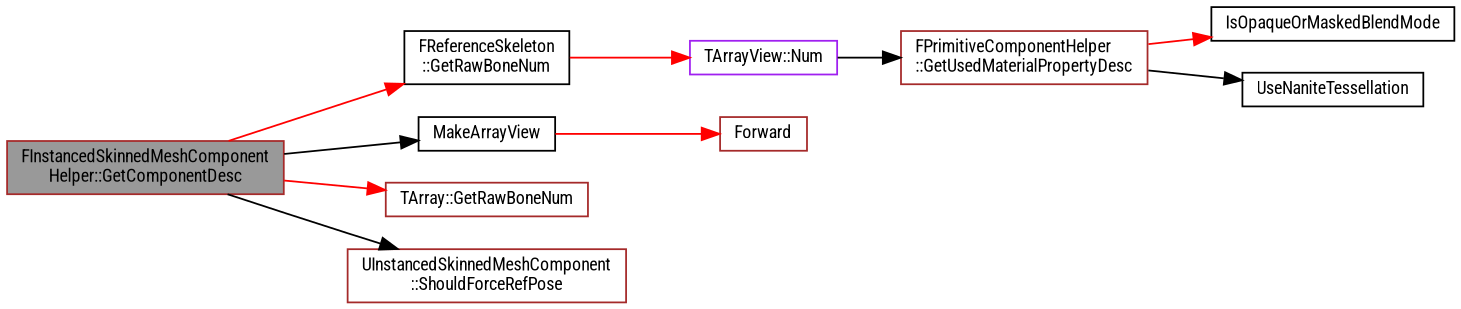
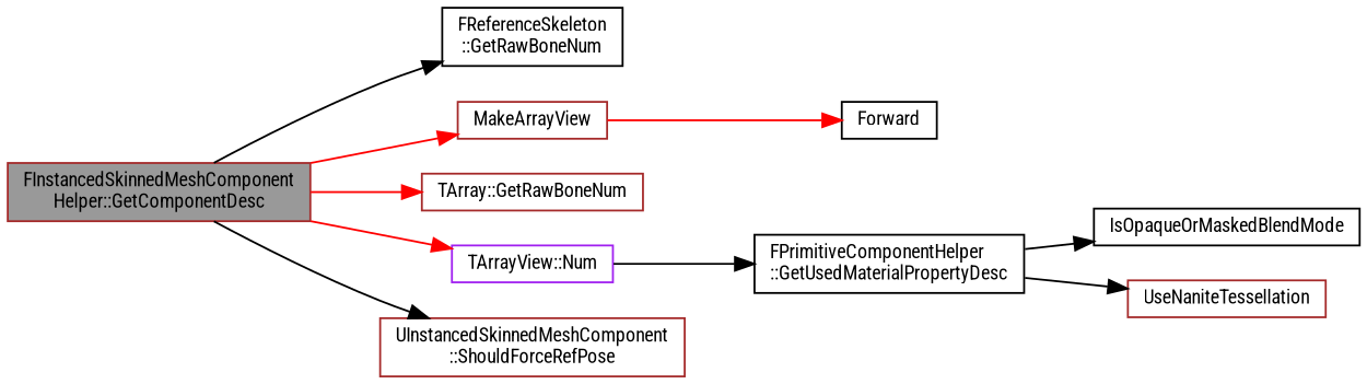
  digraph {
    fontname="Roboto Condensed"
    rankdir=LR
    node [color=brown fillcolor=white fontname="Roboto Condensed" fontsize=10 shape=box style=filled]
    edge [color=red fontname="Roboto Condensed" fontsize=10 labelfontname=Helvetica labelfontsize=10 style=solid]
    n1 [fillcolor=grey60 fontcolor=black height=0.2 label="FInstancedSkinnedMeshComponent\lHelper::GetComponentDesc" width=0.4]
    n2 [color=black height=0.2 label="FReferenceSkeleton\l::GetRawBoneNum" width=0.4]
-   n3 [color=black height=0.2 label=MakeArrayView width=0.4]
+   n3 [height=0.2 label=MakeArrayView width=0.4]
    n4 [height=0.2 label="TArray::GetRawBoneNum" width=0.4]
    n5 [color=purple height=0.2 label="TArrayView::Num" width=0.4]
    n6 [height=0.2 label="UInstancedSkinnedMeshComponent\l::ShouldForceRefPose" width=0.4]
-   n7 [height=0.2 label="FPrimitiveComponentHelper\l::GetUsedMaterialPropertyDesc" width=0.4]
+   n7 [color=black height=0.2 label="FPrimitiveComponentHelper\l::GetUsedMaterialPropertyDesc" width=0.4]
    n8 [color=black height=0.2 label=IsOpaqueOrMaskedBlendMode width=0.4]
-   n9 [color=black height=0.2 label=UseNaniteTessellation width=0.4]
-   n10 [height=0.2 label=Forward width=0.4]
-   n1 -> n2
-   n1 -> n3 [color=black]
+   n9 [height=0.2 label=UseNaniteTessellation width=0.4]
+   n10 [color=black height=0.2 label=Forward width=0.4]
+   n1 -> n2 [color=black]
+   n1 -> n3
    n1 -> n4
-   n2 -> n5
+   n1 -> n5
    n1 -> n6 [color=black]
    n3 -> n10
    n5 -> n7 [color=black]
-   n7 -> n8
+   n7 -> n8 [color=black]
    n7 -> n9 [color=black]
  }
